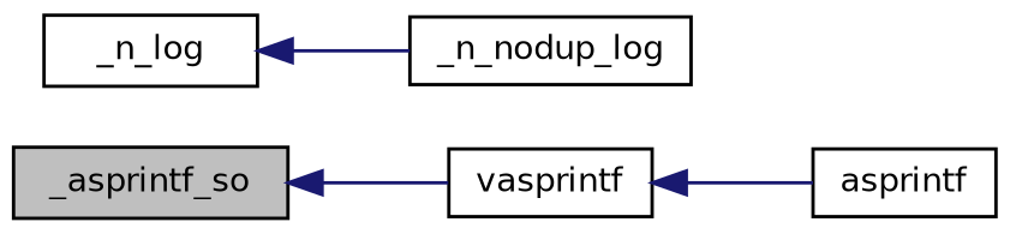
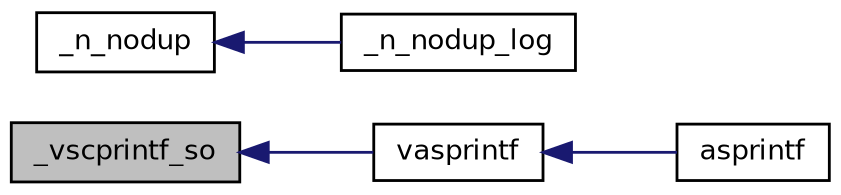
  digraph {
    rankdir=LR
    node [color=black fillcolor=white fontname=Helvetica fontsize=10 shape=record style=filled]
    edge [color=midnightblue dir=back fontname=Helvetica fontsize=10 labelfontname=Helvetica labelfontsize=10 style=solid]
-   n1 [fillcolor=grey75 fontcolor=black height=0.2 label=_asprintf_so width=0.4]
+   n1 [fillcolor=grey75 fontcolor=black height=0.2 label=_vscprintf_so width=0.4]
    n2 [height=0.2 label=vasprintf width=0.4]
    n3 [height=0.2 label=asprintf width=0.4]
-   n4 [height=0.2 label=_n_log width=0.4]
+   n4 [height=0.2 label=_n_nodup width=0.4]
    n5 [height=0.2 label=_n_nodup_log width=0.4]
    n1 -> n2
    n2 -> n3
    n4 -> n5
  }
